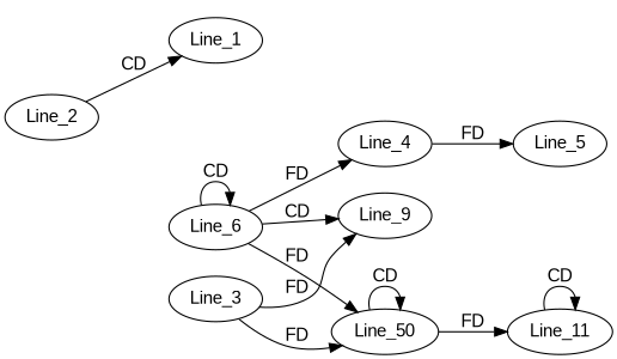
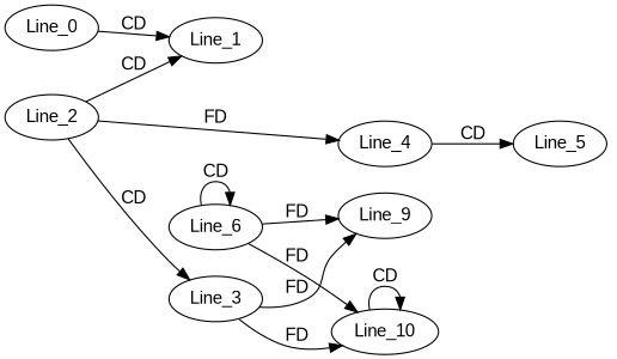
  digraph {
    fontname="Liberation Sans"
    rankdir=LR
    node [fontname="Liberation Sans"]
    edge [fontname="Liberation Sans"]
+   Line_0
    Line_1
    Line_2
    Line_3
    Line_4
    Line_9
-   Line_10 [label=Line_50]
+   Line_10
    Line_5
    n9 [label=Line_6]
-   Line_11
+   Line_0 -> Line_1 [label=CD]
    Line_2 -> Line_1 [label=CD]
-   n9 -> Line_4 [label=FD]
+   Line_2 -> Line_3 [label=CD]
+   Line_2 -> Line_4 [label=FD]
    Line_3 -> Line_9 [label=FD]
    Line_3 -> Line_10 [label=FD]
-   Line_4 -> Line_5 [label=FD]
+   Line_4 -> Line_5 [label=CD]
    Line_10 -> Line_10 [label=CD]
-   Line_10 -> Line_11 [label=FD]
-   n9 -> Line_9 [label=CD]
+   n9 -> Line_9 [label=FD]
    n9 -> Line_10 [label=FD]
    n9 -> n9 [label=CD]
-   Line_11 -> Line_11 [label=CD]
  }
